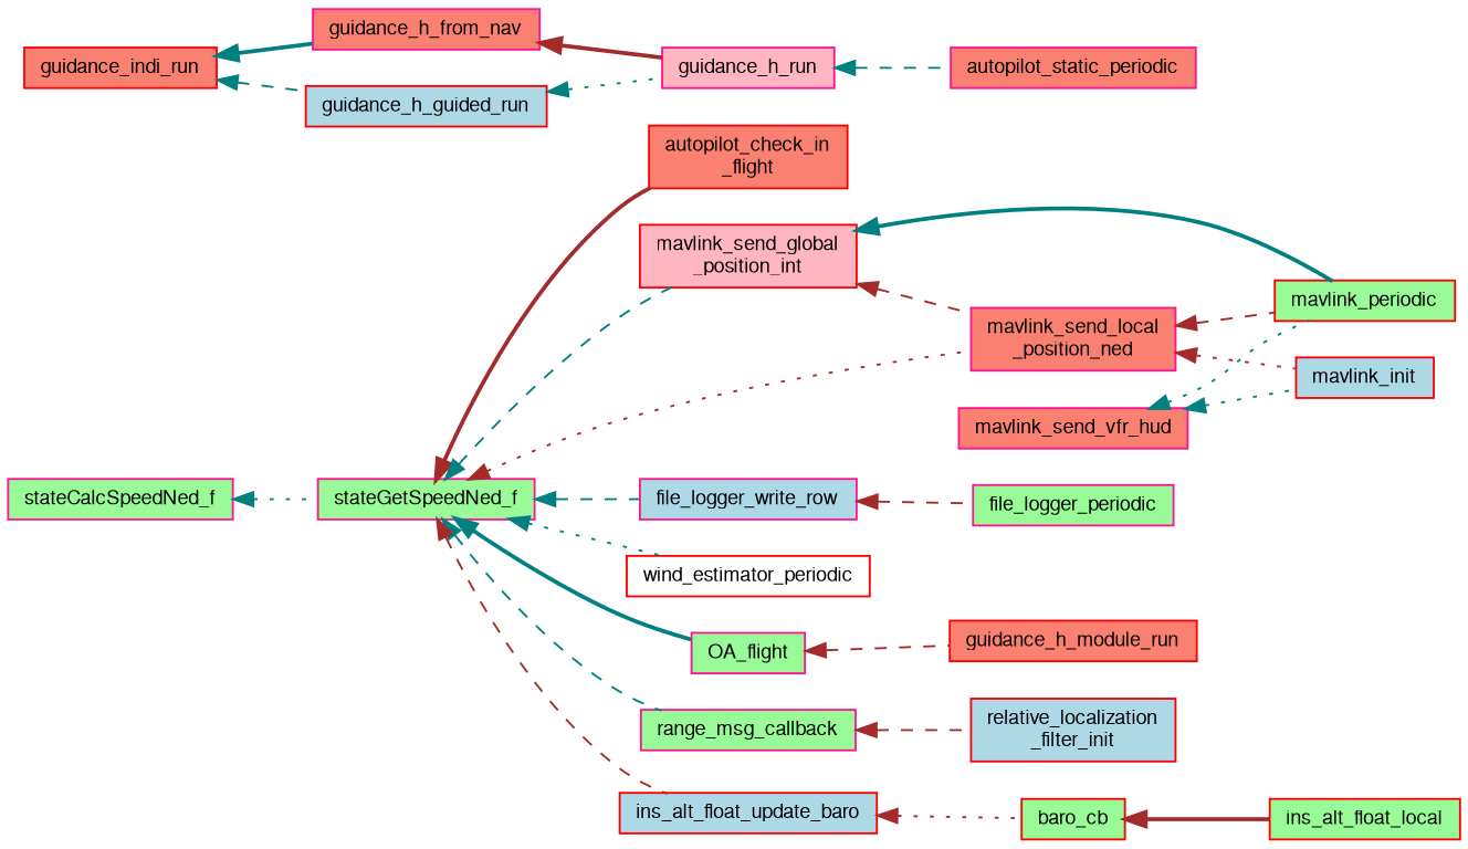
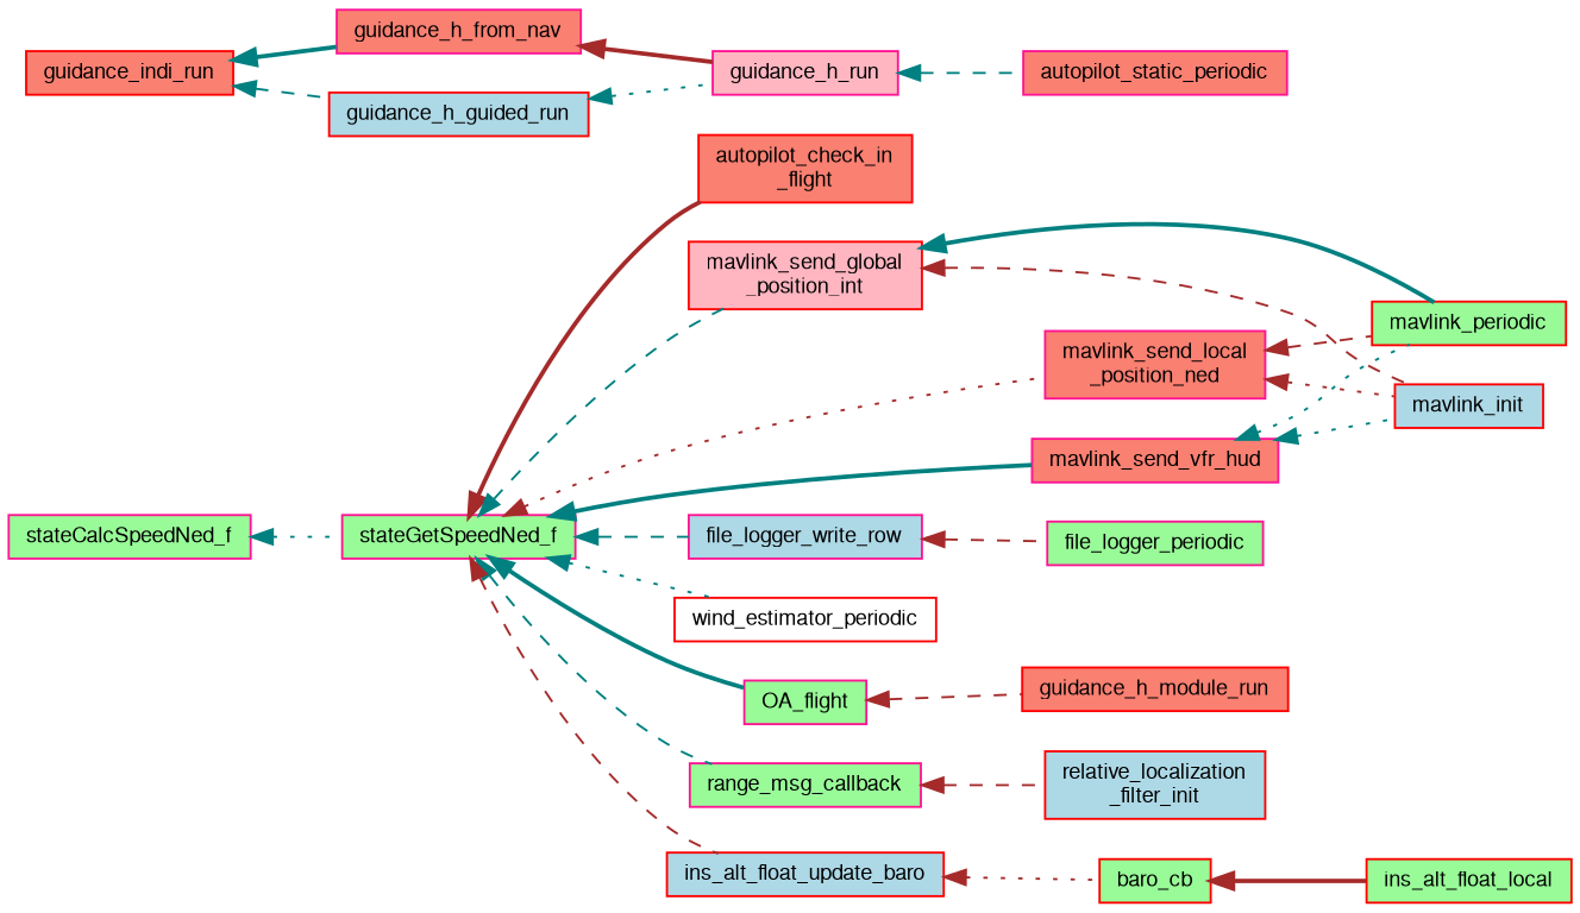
  digraph {
    rankdir=LR
    node [color=red fillcolor=palegreen fontname=FreeSans fontsize=10 shape=record style=filled]
    edge [color=teal dir=back fontname=FreeSans fontsize=10 labelfontname=FreeSans labelfontsize=10 style=dashed]
    n1 [color=deeppink fontcolor=black height=0.2 label=stateCalcSpeedNed_f width=0.4]
    n2 [color=deeppink height=0.2 label=stateGetSpeedNed_f width=0.4]
    n3 [fillcolor=salmon height=0.2 label="autopilot_check_in\l_flight" width=0.4]
    n4 [color=deeppink fillcolor=salmon height=0.2 label="mavlink_send_local\l_position_ned" width=0.4]
    n5 [fillcolor=lightpink height=0.2 label="mavlink_send_global\l_position_int" width=0.4]
    n6 [color=deeppink fillcolor=salmon height=0.2 label=mavlink_send_vfr_hud width=0.4]
    n7 [color=deeppink fillcolor=lightblue height=0.2 label=file_logger_write_row width=0.4]
    n8 [fillcolor=white height=0.2 label=wind_estimator_periodic width=0.4]
    n9 [color=deeppink height=0.2 label=OA_flight width=0.4]
    n10 [color=deeppink height=0.2 label=range_msg_callback width=0.4]
    n11 [fillcolor=lightblue height=0.2 label=ins_alt_float_update_baro width=0.4]
    n12 [fillcolor=salmon height=0.2 label=guidance_indi_run width=0.4]
    n13 [color=deeppink fillcolor=salmon height=0.2 label=guidance_h_from_nav width=0.4]
    n14 [fillcolor=lightblue height=0.2 label=guidance_h_guided_run width=0.4]
    n15 [fillcolor=lightblue height=0.2 label=mavlink_init width=0.4]
    n16 [height=0.2 label=mavlink_periodic width=0.4]
    n17 [color=deeppink height=0.2 label=file_logger_periodic width=0.4]
    n18 [fillcolor=salmon height=0.2 label=guidance_h_module_run width=0.4]
    n19 [fillcolor=lightblue height=0.2 label="relative_localization\l_filter_init" width=0.4]
    n20 [height=0.2 label=baro_cb width=0.4]
    n21 [color=deeppink fillcolor=lightpink height=0.2 label=guidance_h_run width=0.4]
    n22 [color=deeppink fillcolor=salmon height=0.2 label=autopilot_static_periodic width=0.4]
    n23 [height=0.2 label=ins_alt_float_local width=0.4]
    n1 -> n2 [style=dotted]
    n2 -> n3 [color=brown style=bold]
    n2 -> n4 [color=brown style=dotted]
    n2 -> n5
+   n2 -> n6 [style=bold]
    n2 -> n7
    n2 -> n8 [style=dotted]
    n2 -> n9 [style=bold]
    n2 -> n10
    n2 -> n11 [color=brown]
    n4 -> n15 [color=brown style=dotted]
    n4 -> n16 [color=brown]
-   n5 -> n4 [color=brown]
+   n5 -> n15 [color=brown]
    n5 -> n16 [style=bold]
    n6 -> n15 [style=dotted]
    n6 -> n16 [style=dotted]
    n7 -> n17 [color=brown]
    n9 -> n18 [color=brown]
    n10 -> n19 [color=brown]
    n11 -> n20 [color=brown style=dotted]
    n12 -> n13 [style=bold]
    n12 -> n14
    n13 -> n21 [color=brown style=bold]
    n14 -> n21 [style=dotted]
    n20 -> n23 [color=brown style=bold]
    n21 -> n22
  }
